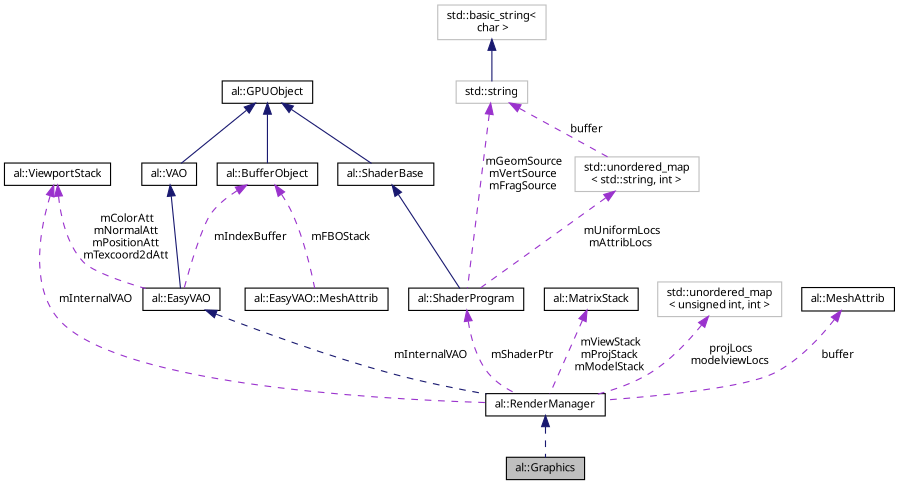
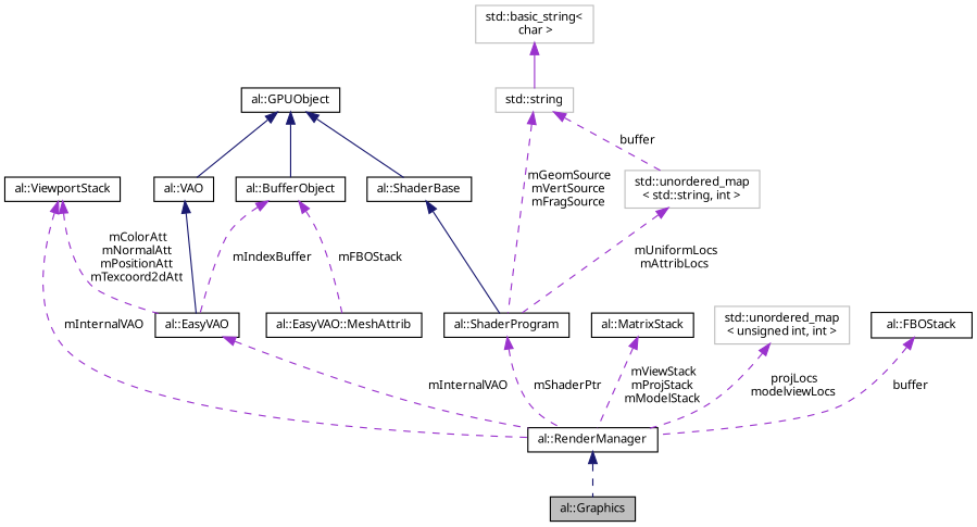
  digraph {
    rankdir=TB
    node [color=black fontname="FreeSans.ttf" fontsize=10 shape=record]
    edge [color=darkorchid3 dir=back fontname="FreeSans.ttf" fontsize=10 labelfontname="FreeSans.ttf" labelfontsize=10 style=dashed]
    n1 [fillcolor=grey75 fontcolor=black height=0.2 label="al::Graphics" style=filled width=0.4]
    n2 [height=0.2 label="al::RenderManager" width=0.4]
    n3 [height=0.2 label="al::ViewportStack" width=0.4]
    n4 [height=0.2 label="al::EasyVAO" width=0.4]
    n5 [height=0.2 label="al::VAO" width=0.4]
    n6 [height=0.2 label="al::GPUObject" width=0.4]
    n7 [height=0.2 label="al::BufferObject" width=0.4]
    n8 [height=0.2 label="al::ShaderBase" width=0.4]
    n9 [height=0.2 label="al::EasyVAO::MeshAttrib" width=0.4]
    n10 [height=0.2 label="al::ShaderProgram" width=0.4]
    n11 [height=0.2 label="al::MatrixStack" width=0.4]
    n12 [color=grey75 height=0.2 label="std::unordered_map\l\< unsigned int, int \>" width=0.4]
-   n13 [height=0.2 label="al::MeshAttrib" width=0.4]
+   n13 [height=0.2 label="al::FBOStack" width=0.4]
    n14 [color=grey75 height=0.2 label="std::unordered_map\l\< std::string, int \>" width=0.4]
    n15 [color=grey75 height=0.2 label="std::string" width=0.4]
    n16 [color=grey75 height=0.2 label="std::basic_string\<\l char \>" width=0.4]
    n2 -> n1 [color=midnightblue]
    n3 -> n2 [label=" mInternalVAO"]
    n3 -> n4 [label=" mColorAtt\nmNormalAtt\nmPositionAtt\nmTexcoord2dAtt"]
-   n4 -> n2 [color=midnightblue label=" mInternalVAO"]
+   n4 -> n2 [label=" mInternalVAO"]
    n5 -> n4 [color=midnightblue style=solid]
    n6 -> n5 [color=midnightblue style=solid]
    n6 -> n7 [color=midnightblue style=solid]
    n6 -> n8 [color=midnightblue style=solid]
    n7 -> n4 [label=" mIndexBuffer"]
    n7 -> n9 [label=" mFBOStack"]
    n8 -> n10 [color=midnightblue style=solid]
    n10 -> n2 [label=" mShaderPtr"]
    n11 -> n2 [label=" mViewStack\nmProjStack\nmModelStack"]
    n12 -> n2 [label=" projLocs\nmodelviewLocs"]
    n13 -> n2 [label=" buffer"]
    n14 -> n10 [label=" mUniformLocs\nmAttribLocs"]
    n15 -> n10 [label=" mGeomSource\nmVertSource\nmFragSource"]
    n15 -> n14 [label=" buffer"]
-   n16 -> n15 [color=midnightblue style=solid]
+   n16 -> n15 [style=solid]
  }
